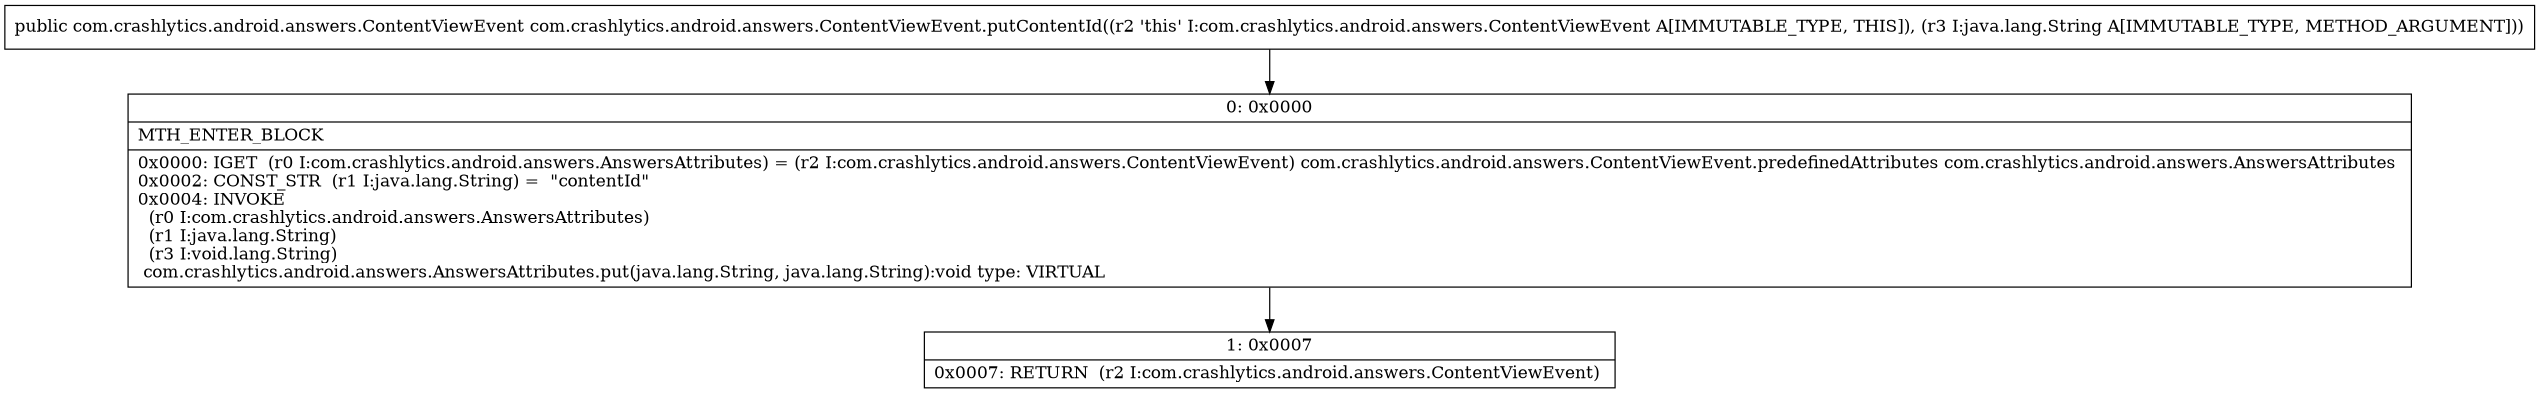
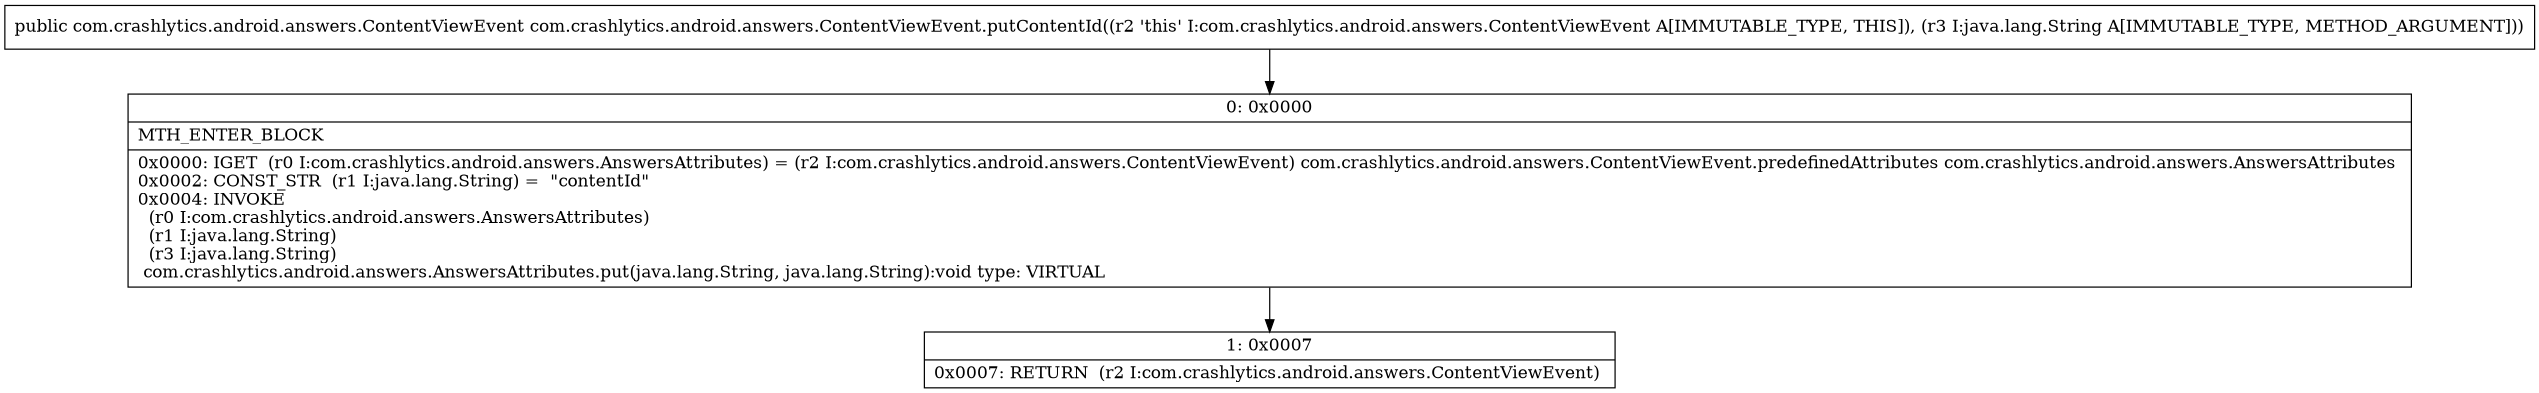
  digraph {
    node [shape=record]
-   n1 [label="{0\:\ 0x0000|MTH_ENTER_BLOCK\l|0x0000: IGET  (r0 I:com.crashlytics.android.answers.AnswersAttributes) = (r2 I:com.crashlytics.android.answers.ContentViewEvent) com.crashlytics.android.answers.ContentViewEvent.predefinedAttributes com.crashlytics.android.answers.AnswersAttributes \l0x0002: CONST_STR  (r1 I:java.lang.String) =  \"contentId\" \l0x0004: INVOKE  \l  (r0 I:com.crashlytics.android.answers.AnswersAttributes)\l  (r1 I:java.lang.String)\l  (r3 I:void.lang.String)\l com.crashlytics.android.answers.AnswersAttributes.put(java.lang.String, java.lang.String):void type: VIRTUAL \l}"]
+   n1 [label="{0\:\ 0x0000|MTH_ENTER_BLOCK\l|0x0000: IGET  (r0 I:com.crashlytics.android.answers.AnswersAttributes) = (r2 I:com.crashlytics.android.answers.ContentViewEvent) com.crashlytics.android.answers.ContentViewEvent.predefinedAttributes com.crashlytics.android.answers.AnswersAttributes \l0x0002: CONST_STR  (r1 I:java.lang.String) =  \"contentId\" \l0x0004: INVOKE  \l  (r0 I:com.crashlytics.android.answers.AnswersAttributes)\l  (r1 I:java.lang.String)\l  (r3 I:java.lang.String)\l com.crashlytics.android.answers.AnswersAttributes.put(java.lang.String, java.lang.String):void type: VIRTUAL \l}"]
    n2 [label="{1\:\ 0x0007|0x0007: RETURN  (r2 I:com.crashlytics.android.answers.ContentViewEvent) \l}"]
    n3 [label="{public com.crashlytics.android.answers.ContentViewEvent com.crashlytics.android.answers.ContentViewEvent.putContentId((r2 'this' I:com.crashlytics.android.answers.ContentViewEvent A[IMMUTABLE_TYPE, THIS]), (r3 I:java.lang.String A[IMMUTABLE_TYPE, METHOD_ARGUMENT])) }"]
    n1 -> n2
    n3 -> n1
  }
